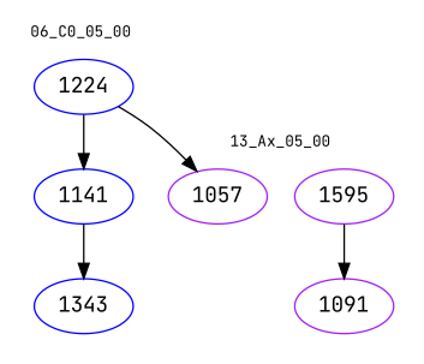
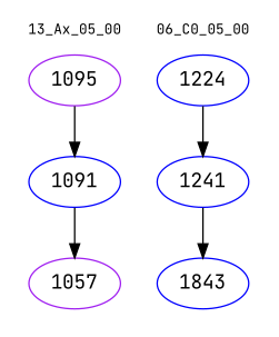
  digraph {
    fontname="JetBrains Mono"
    node [color=blue fontname="JetBrains Mono"]
    edge [color=black fontname="JetBrains Mono"]
-   n1 [color=purple label=1595]
-   n2 [color=purple label=1091]
+   n1 [color=purple label=1095]
+   n2 [label=1091]
    n3 [color=purple label=1057]
    n4 [label=1224]
-   n5 [label=1141]
-   n6 [label=1343]
+   n5 [label=1241]
+   n6 [label=1843]
    subgraph cluster_1 {
      color=white
      fontsize=10
      label="13_Ax_05_00"
      n1
      n2
      n3
    }
    subgraph cluster_2 {
      color=white
      fontsize=10
      label="06_C0_05_00"
      n4
      n5
      n6
    }
    n1 -> n2
-   n4 -> n3
+   n2 -> n3
    n4 -> n5
    n5 -> n6
  }
